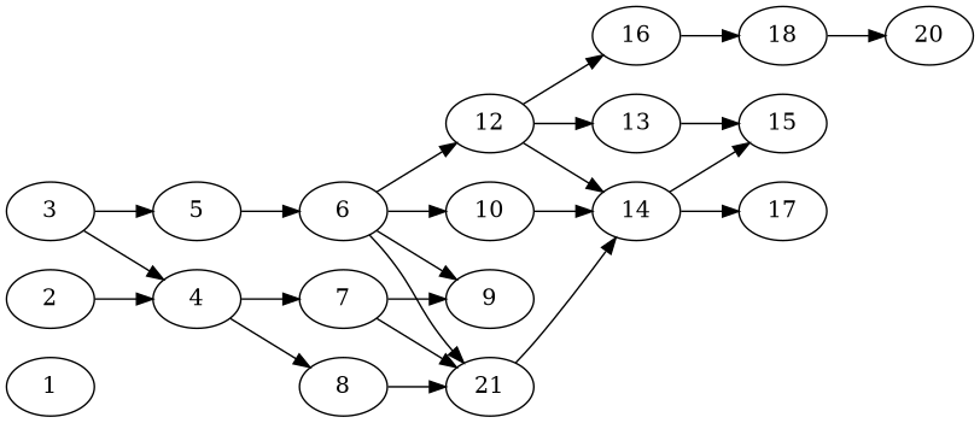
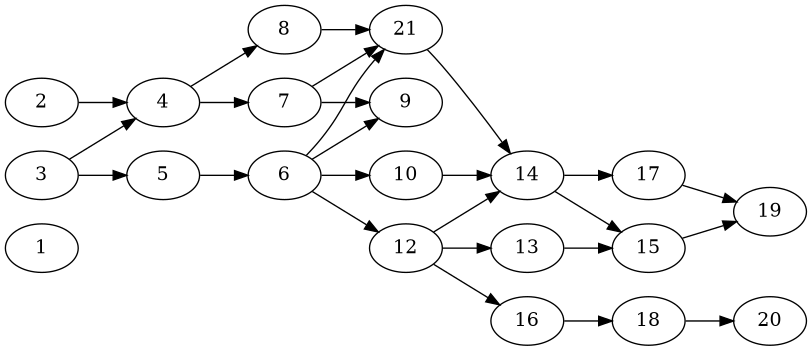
  digraph {
    rankdir=LR
    node [alpha=0.06]
    1 [expect_size=32345088]
    2 [alpha=0.07 expect_size=20458496]
    4 [alpha=0.05 expect_size=48950272]
    7 [alpha=0.14 expect_size=18781184]
    8 [expect_size=8105984]
    9 [alpha=0.02 expect_size=25515008]
    n7 [alpha=0.04 expect_size=45844480 label=21]
    3 [alpha=0.12 expect_size=22131712]
    5 [alpha=0.15 expect_size=8249344]
    6 [alpha=0.02 expect_size=38210560]
    10 [expect_size=35978240]
    12 [alpha=0.08 expect_size=13700096]
    14 [alpha=0.10 expect_size=11309056]
    13 [alpha=0.14 expect_size=30478336]
    16 [alpha=0.04 expect_size=11095040]
    15 [alpha=0.01 expect_size=22890496]
    17 [alpha=0.08 expect_size=16252928]
+   19 [alpha=0.17 expect_size=14023680]
    18 [expect_size=48210944]
    20 [alpha=0.04 expect_size=19332096]
    2 -> 4
    4 -> 7
    4 -> 8
    7 -> 9
    7 -> n7
    8 -> n7
    n7 -> 14
    3 -> 4
    3 -> 5
    5 -> 6
    6 -> 9
    6 -> n7
    6 -> 10
    6 -> 12
    10 -> 14
    12 -> 14
    12 -> 13
    12 -> 16
    14 -> 15
    14 -> 17
    13 -> 15
    16 -> 18
+   15 -> 19
+   17 -> 19
    18 -> 20
  }
